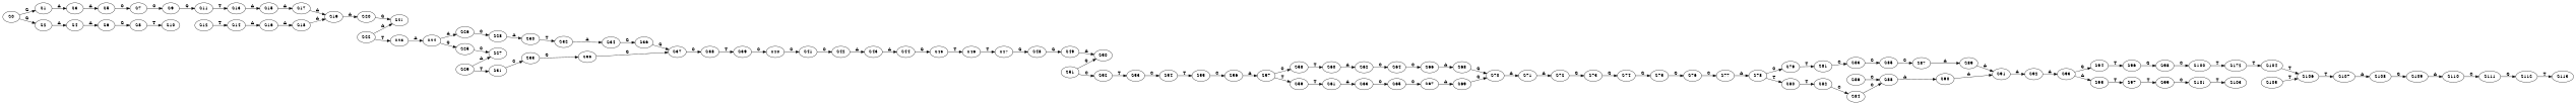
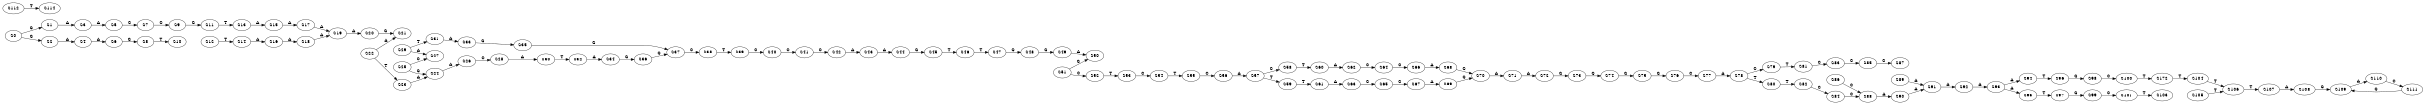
  strict digraph {
    rankdir=LR
    S0
    S1
    S2
    S3
    S4
    S5
    S6
    S7
    S8
    S9
    S10
    S11
    S13
    S12
    S14
    S15
    S16
    S17
    S18
    S19
    S20
    S21
    S22
    S23
    S24
    S25
    S26
    S27
    S28
    S30
    S29
    S31
    S32
    S33
    S34
    S35
    S36
    S37
    S38
    S39
    S40
    S41
    S42
    S43
    S44
    S45
    S46
    S47
    S48
    S49
    S50
    S51
    S52
    S53
    S54
    S55
    S56
    S57
    S58
    S59
    S60
    S61
    S62
    S63
    S64
    S65
    S66
    S67
    S68
    S69
    S70
    S71
    S72
    S73
    S74
    S75
    S76
    S77
    S78
    S79
    S80
    S81
    S82
    S83
    S84
    S85
    S88
    S87
    S86
    S89
    S90
    S91
    S92
    S93
    S94
    S95
    S96
    S97
    S98
    S99
    S100
    S101
    n103 [label=S172]
    S103
    S104
    S106
    S105
    S107
    S108
    S109
    S110
    S111
    S112
-   S113
+   S113 [label=S114]
    S0 -> S1 [label=G]
    S0 -> S2 [label=G]
    S1 -> S3 [label=A]
    S2 -> S4 [label=A]
    S3 -> S5 [label=A]
    S4 -> S6 [label=A]
    S5 -> S7 [label=C]
    S6 -> S8 [label=G]
    S7 -> S9 [label=C]
    S8 -> S10 [label=T]
    S9 -> S11 [label=G]
    S11 -> S13 [label=T]
    S13 -> S15 [label=A]
    S12 -> S14 [label=T]
    S14 -> S16 [label=A]
    S15 -> S17 [label=A]
    S16 -> S18 [label=A]
    S17 -> S19 [label=A]
    S18 -> S19 [label=A]
    S19 -> S20 [label=A]
    S20 -> S21 [label=G]
    S22 -> S21 [label=A]
    S22 -> S23 [label=T]
    S23 -> S24 [label=A]
-   S24 -> S25 [label=G]
+   S25 -> S24 [label=G]
    S24 -> S26 [label=A]
    S25 -> S27 [label=C]
    S26 -> S28 [label=C]
    S28 -> S30 [label=A]
    S30 -> S32 [label=T]
    S29 -> S27 [label=A]
    S29 -> S31 [label=T]
-   S31 -> S33 [label=C]
+   S31 -> S33 [label=A]
    S32 -> S34 [label=A]
    S33 -> S35 [label=G]
    S34 -> S36 [label=G]
    S35 -> S37 [label=G]
    S36 -> S37 [label=G]
    S37 -> S38 [label=C]
    S38 -> S39 [label=T]
    S39 -> S40 [label=C]
    S40 -> S41 [label=C]
    S41 -> S42 [label=C]
    S42 -> S43 [label=A]
    S43 -> S44 [label=A]
    S44 -> S45 [label=G]
    S45 -> S46 [label=T]
    S46 -> S47 [label=T]
    S47 -> S48 [label=G]
    S48 -> S49 [label=G]
    S49 -> S50 [label=A]
    S51 -> S50 [label=G]
    S51 -> S52 [label=C]
    S52 -> S53 [label=T]
    S53 -> S54 [label=C]
    S54 -> S55 [label=T]
    S55 -> S56 [label=C]
    S56 -> S57 [label=A]
    S57 -> S58 [label=C]
    S57 -> S59 [label=T]
    S58 -> S60 [label=T]
    S59 -> S61 [label=T]
    S60 -> S62 [label=A]
    S61 -> S63 [label=A]
    S62 -> S64 [label=C]
    S63 -> S65 [label=C]
    S64 -> S66 [label=C]
    S65 -> S67 [label=C]
    S66 -> S68 [label=A]
    S67 -> S69 [label=A]
    S68 -> S70 [label=G]
    S69 -> S70 [label=G]
    S70 -> S71 [label=A]
    S71 -> S72 [label=A]
    S72 -> S73 [label=G]
    S73 -> S74 [label=G]
    S74 -> S75 [label=G]
    S75 -> S76 [label=G]
    S76 -> S77 [label=C]
    S77 -> S78 [label=A]
    S78 -> S79 [label=C]
    S78 -> S80 [label=T]
    S79 -> S81 [label=T]
    S80 -> S82 [label=T]
    S81 -> S83 [label=C]
    S82 -> S84 [label=C]
    S83 -> S85 [label=C]
    S84 -> S88 [label=C]
    S85 -> S87 [label=C]
    S88 -> S90 [label=A]
-   S87 -> S89 [label=A]
    S86 -> S88 [label=C]
    S89 -> S91 [label=A]
    S90 -> S91 [label=A]
    S91 -> S92 [label=A]
    S92 -> S93 [label=A]
-   S93 -> S94 [label=G]
+   S93 -> S94 [label=A]
    S93 -> S95 [label=A]
    S94 -> S96 [label=T]
    S95 -> S97 [label=T]
    S96 -> S98 [label=G]
-   S97 -> S99 [label=T]
+   S97 -> S99 [label=G]
    S98 -> S100 [label=C]
    S99 -> S101 [label=C]
    S100 -> n103 [label=T]
    S101 -> S103 [label=T]
    n103 -> S104 [label=T]
    S104 -> S106 [label=T]
    S106 -> S107 [label=T]
    S105 -> S106 [label=T]
    S107 -> S108 [label=A]
    S108 -> S109 [label=G]
    S109 -> S110 [label=A]
    S110 -> S111 [label=C]
-   S111 -> S112 [label=G]
+   S111 -> S109 [label=G]
    S112 -> S113 [label=T]
  }
